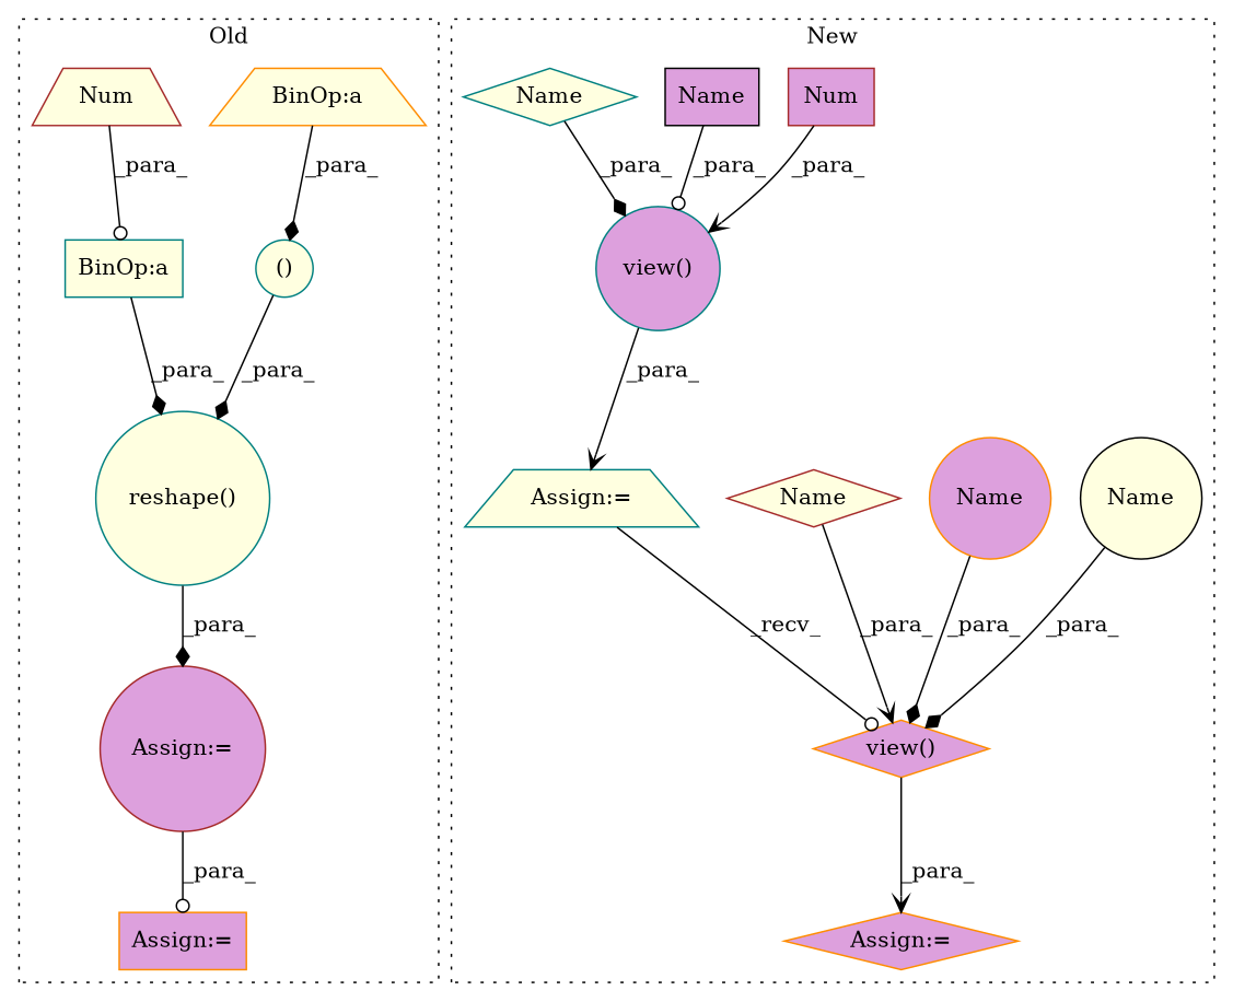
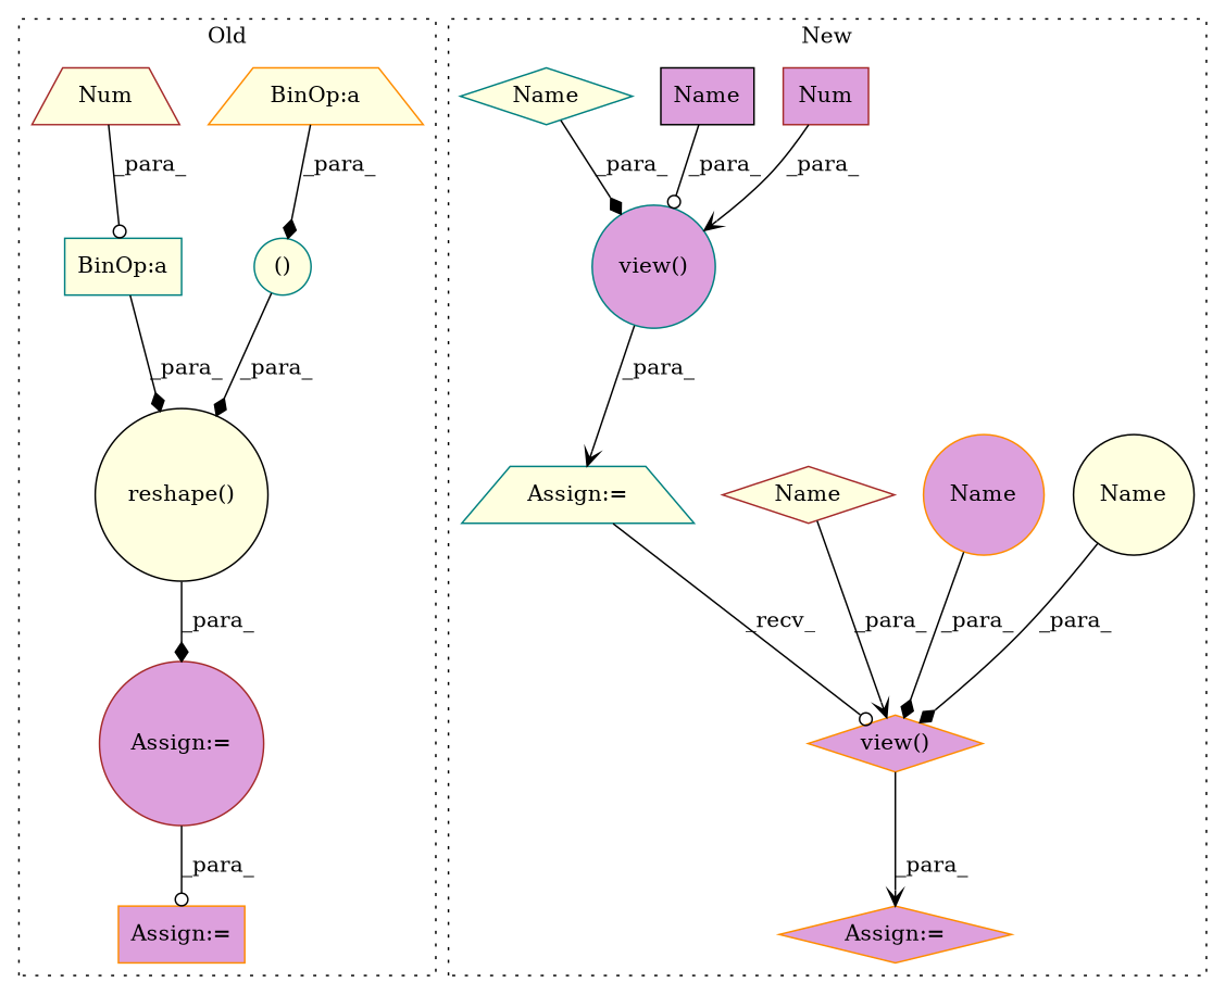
  digraph {
    node [a=87 l=1 shape=circle style=filled fillcolor=lightyellow color=darkorange]
    edge [arrowhead=diamond]
-   n1 [a=75 l="14,1" label="reshape()" s="2056,2083" color=teal]
+   n1 [a=75 l="14,1" label="reshape()" s="2056,2083" color=black]
    n2 [a=68 l=7 label="Assign:=" s=2112 shape=box fillcolor=plum]
    n3 [a=68 l=3 label="Assign:=" s=2053 fillcolor=plum color=brown]
    n4 [a=82 label="BinOp:a" s=2075 shape=trapezium]
    n5 [a=54 l=5 label="()" s=2077 color=teal]
    n6 [a=82 label="BinOp:a" s=1851 shape=box color=teal]
    n7 [a=76 label=Num s=1852 shape=trapezium color=brown]
    n8 [a=75 l="7,1" label="view()" s="2465,2482" fillcolor=plum color=teal]
    n9 [a=76 label=Num s=2475 shape=box fillcolor=plum color=brown]
    n10 [a=68 l=3 label="Assign:=" s=2735 shape=diamond fillcolor=plum]
    n11 [a=68 l=3 label="Assign:=" s=2462 shape=trapezium color=teal]
    n12 [a=75 l="7,1" label="view()" s="2738,2752" shape=diamond fillcolor=plum]
    n13 [label=Name s=2745 color=black]
    n14 [label=Name s=2472 shape=box fillcolor=plum color=black]
    n15 [label=Name s=2748 fillcolor=plum]
    n16 [label=Name s=2751 shape=diamond color=brown]
    n17 [label=Name s=2478 shape=diamond color=teal]
    subgraph cluster_1 {
      label=Old
      style=dotted
      n1
      n2
      n3
      n4
      n5
      n6
      n7
    }
    subgraph cluster_2 {
      label=New
      style=dotted
      n8
      n9
      n10
      n11
      n12
      n13
      n14
      n15
      n16
      n17
    }
    n1 -> n3 [label=_para_]
    n3 -> n2 [label=_para_ arrowhead=odot]
    n4 -> n5 [label=_para_]
    n5 -> n1 [label=_para_]
    n6 -> n1 [label=_para_]
    n7 -> n6 [label=_para_ arrowhead=odot]
    n8 -> n11 [label=_para_ arrowhead=vee]
    n9 -> n8 [label=_para_ arrowhead=vee]
    n11 -> n12 [label=_recv_ arrowhead=odot]
    n12 -> n10 [label=_para_ arrowhead=vee]
    n13 -> n12 [label=_para_]
    n14 -> n8 [label=_para_ arrowhead=odot]
    n15 -> n12 [label=_para_]
    n16 -> n12 [label=_para_ arrowhead=vee]
    n17 -> n8 [label=_para_]
  }
